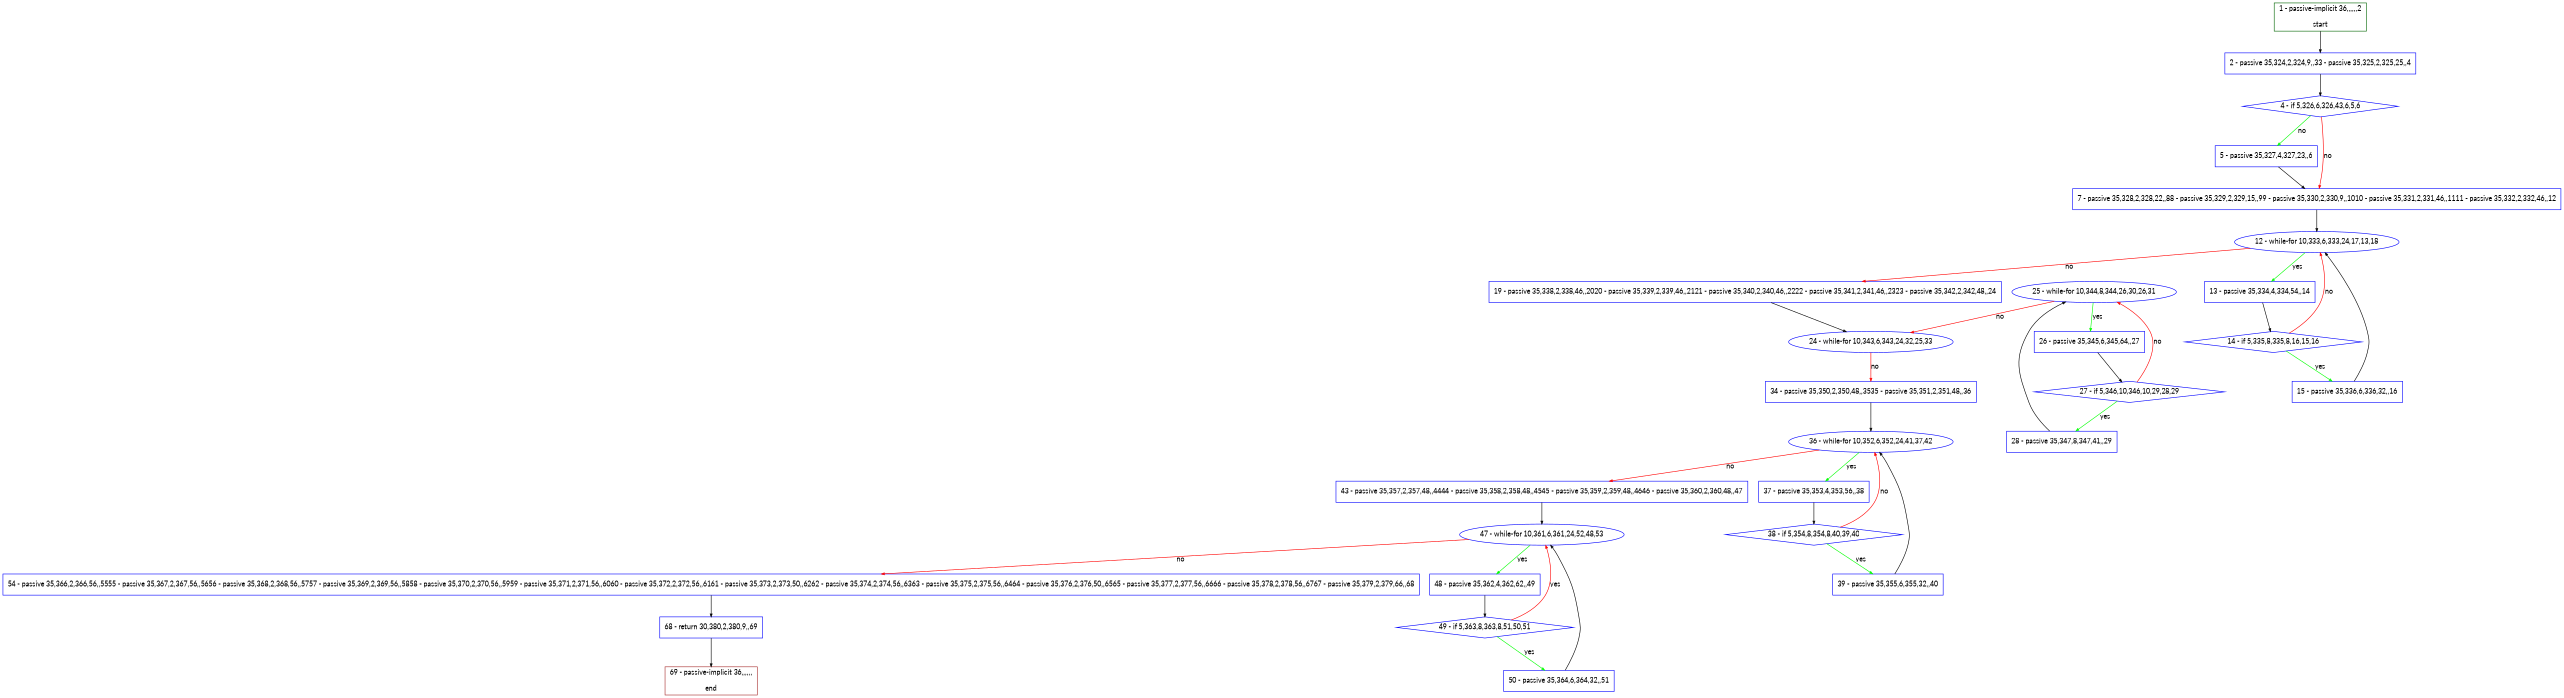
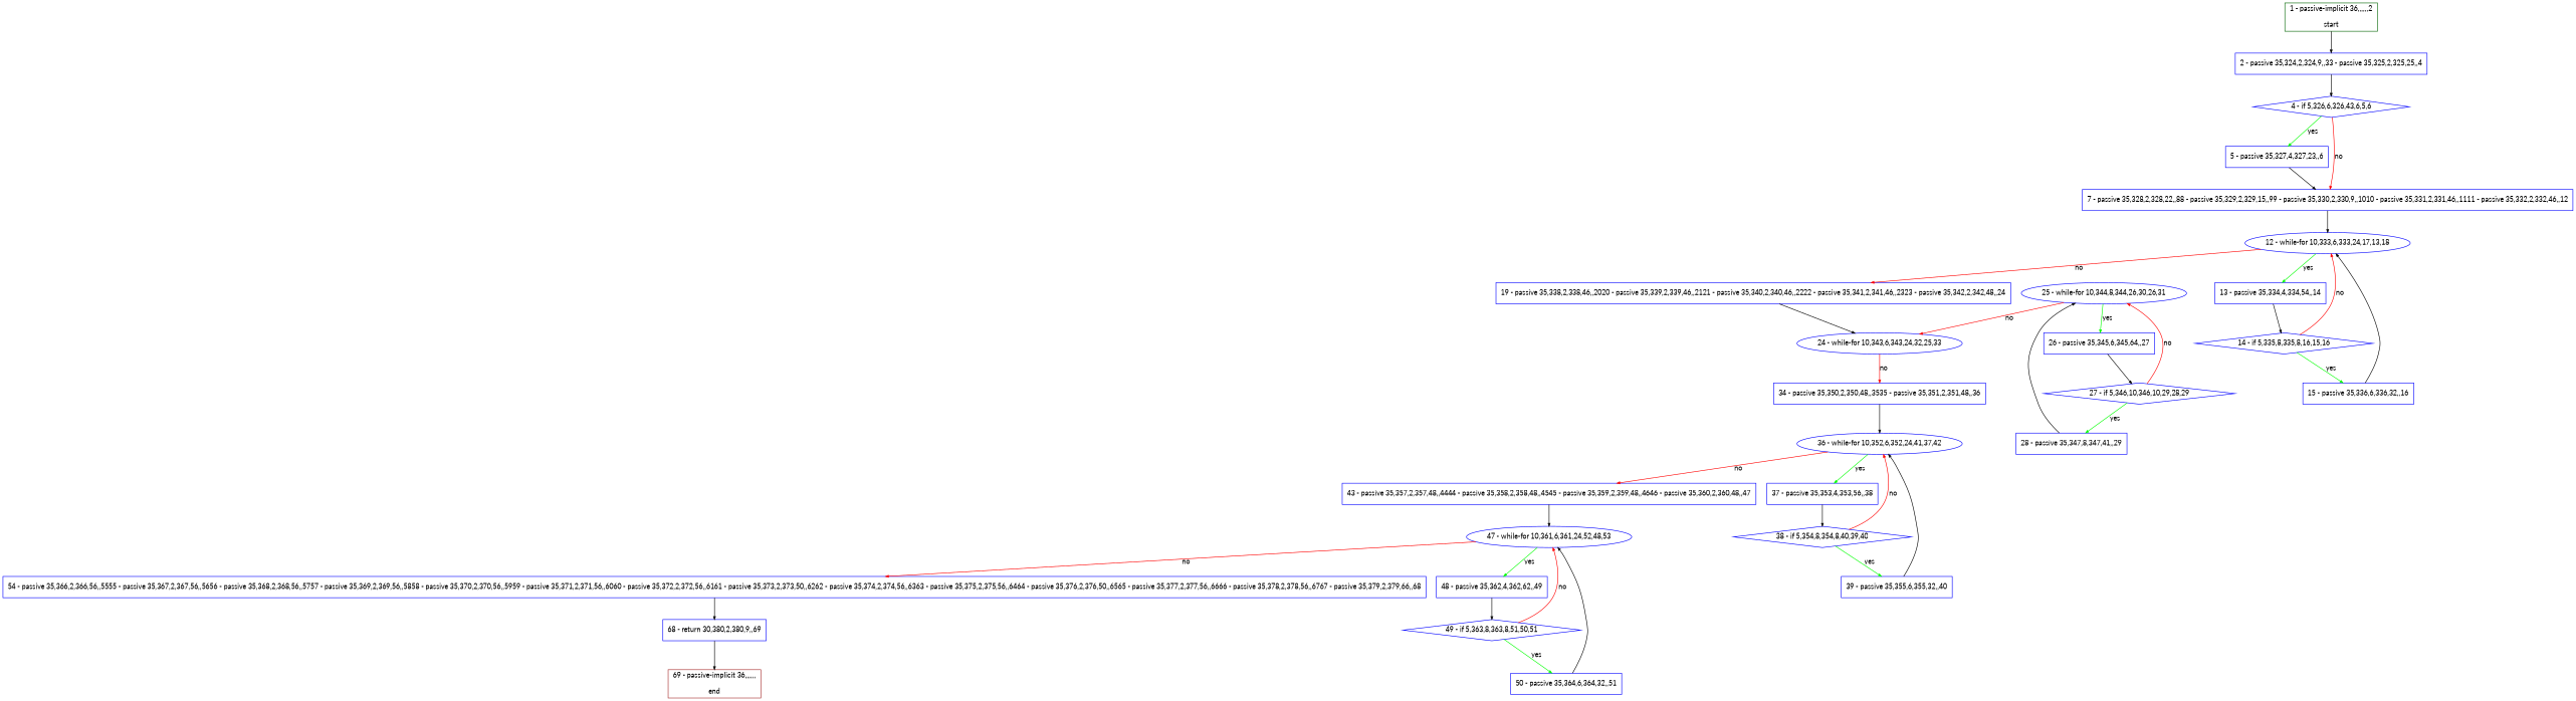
  digraph {
    bgcolor=white
    compound=true
    fillcolor="#FFFFCC"
    fontname=Lato
    fontsize=12
    pack=true
    packmode=clust
    style="rounded,filled"
    node [color="#0000ff" compound=true fillcolor="#ffffff" fixedsize=false fontname=Lato fontsize=12 node_initialized=no shape=box style=filled]
    edge [arrowhead=normal arrowsize=0.5 arrowtail=none color="#000000" compound=true dir=forward fontcolor=black fontname=Lato fontsize=12]
    n1 [label="2 - passive 35,324,2,324,9,,33 - passive 35,325,2,325,25,,4"]
    n2 [label="4 - if 5,326,6,326,43,6,5,6" shape=diamond]
    n3 [label="5 - passive 35,327,4,327,23,,6"]
    n4 [label="7 - passive 35,328,2,328,22,,88 - passive 35,329,2,329,15,,99 - passive 35,330,2,330,9,,1010 - passive 35,331,2,331,46,,1111 - passive 35,332,2,332,46,,12"]
    n5 [color="#006400" label="1 - passive-implicit 36,,,,,,2\n\nstart"]
    n6 [label="12 - while-for 10,333,6,333,24,17,13,18" shape=oval]
    n7 [label="13 - passive 35,334,4,334,54,,14"]
    n8 [label="19 - passive 35,338,2,338,46,,2020 - passive 35,339,2,339,46,,2121 - passive 35,340,2,340,46,,2222 - passive 35,341,2,341,46,,2323 - passive 35,342,2,342,48,,24"]
    n9 [label="14 - if 5,335,8,335,8,16,15,16" shape=diamond]
    n10 [label="24 - while-for 10,343,6,343,24,32,25,33" shape=oval]
    n11 [label="15 - passive 35,336,6,336,32,,16"]
    n12 [label="34 - passive 35,350,2,350,48,,3535 - passive 35,351,2,351,48,,36"]
    n13 [label="25 - while-for 10,344,8,344,26,30,26,31" shape=oval]
    n14 [label="26 - passive 35,345,6,345,64,,27"]
    n15 [label="36 - while-for 10,352,6,352,24,41,37,42" shape=oval]
    n16 [label="27 - if 5,346,10,346,10,29,28,29" shape=diamond]
    n17 [label="37 - passive 35,353,4,353,56,,38"]
    n18 [label="43 - passive 35,357,2,357,48,,4444 - passive 35,358,2,358,48,,4545 - passive 35,359,2,359,48,,4646 - passive 35,360,2,360,48,,47"]
    n19 [label="28 - passive 35,347,8,347,41,,29"]
    n20 [label="38 - if 5,354,8,354,8,40,39,40" shape=diamond]
    n21 [label="47 - while-for 10,361,6,361,24,52,48,53" shape=oval]
    n22 [label="39 - passive 35,355,6,355,32,,40"]
    n23 [label="48 - passive 35,362,4,362,62,,49"]
    n24 [label="54 - passive 35,366,2,366,56,,5555 - passive 35,367,2,367,56,,5656 - passive 35,368,2,368,56,,5757 - passive 35,369,2,369,56,,5858 - passive 35,370,2,370,56,,5959 - passive 35,371,2,371,56,,6060 - passive 35,372,2,372,56,,6161 - passive 35,373,2,373,50,,6262 - passive 35,374,2,374,56,,6363 - passive 35,375,2,375,56,,6464 - passive 35,376,2,376,50,,6565 - passive 35,377,2,377,56,,6666 - passive 35,378,2,378,56,,6767 - passive 35,379,2,379,66,,68"]
    n25 [label="49 - if 5,363,8,363,8,51,50,51" shape=diamond]
    n26 [label="68 - return 30,380,2,380,9,,69"]
    n27 [label="50 - passive 35,364,6,364,32,,51"]
    n28 [color="#a52a2a" label="69 - passive-implicit 36,,,,,,\n\nend"]
    n1 -> n2
-   n2 -> n3 [color="#00ff00" label=no]
+   n2 -> n3 [color="#00ff00" label=yes]
    n2 -> n4 [color="#ff0000" label=no]
    n3 -> n4
    n4 -> n6
    n5 -> n1
    n6 -> n7 [color="#00ff00" label=yes]
    n6 -> n8 [color="#ff0000" label=no]
    n7 -> n9
    n8 -> n10
    n9 -> n6 [color="#ff0000" label=no]
    n9 -> n11 [color="#00ff00" label=yes]
    n10 -> n12 [color="#ff0000" label=no]
    n11 -> n6
    n12 -> n15
    n13 -> n10 [color="#ff0000" label=no]
    n13 -> n14 [color="#00ff00" label=yes]
    n14 -> n16
    n15 -> n17 [color="#00ff00" label=yes]
    n15 -> n18 [color="#ff0000" label=no]
    n16 -> n13 [color="#ff0000" label=no]
    n16 -> n19 [color="#00ff00" label=yes]
    n17 -> n20
    n18 -> n21
    n19 -> n13
    n20 -> n15 [color="#ff0000" label=no]
    n20 -> n22 [color="#00ff00" label=yes]
    n21 -> n23 [color="#00ff00" label=yes]
    n21 -> n24 [color="#ff0000" label=no]
    n22 -> n15
    n23 -> n25
    n24 -> n26
-   n25 -> n21 [color="#ff0000" label=yes]
+   n25 -> n21 [color="#ff0000" label=no]
    n25 -> n27 [color="#00ff00" label=yes]
    n26 -> n28
    n27 -> n21
  }
